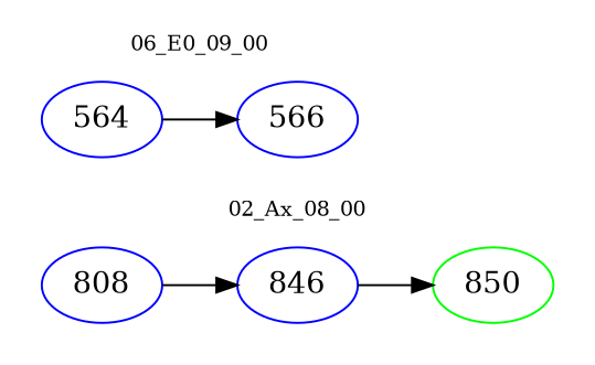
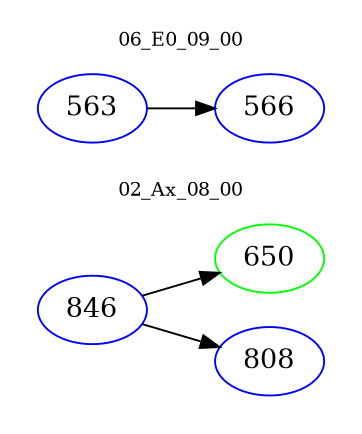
  digraph {
    rankdir=LR
    node [color=blue]
    edge [color=black]
    n1 [label=846]
    n2 [label=808]
-   n3 [color=green label=850]
-   n4 [label=564]
+   n3 [color=green label=650]
+   n4 [label=563]
    n5 [label=566]
    subgraph cluster_1 {
      color=white
      fontsize=10
      label="02_Ax_08_00"
      n1
      n2
      n3
    }
    subgraph cluster_2 {
      color=white
      fontsize=10
      label="06_E0_09_00"
      n4
      n5
    }
-   n2 -> n1
+   n1 -> n2
    n1 -> n3
    n4 -> n5
  }
